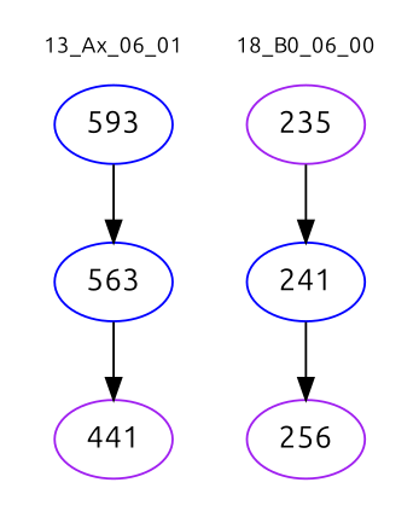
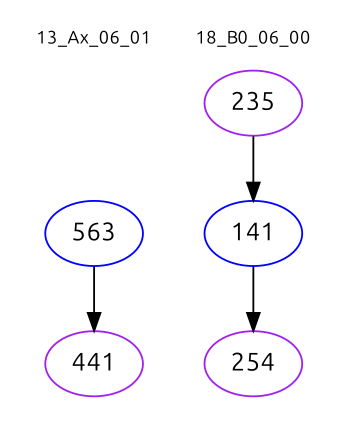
  digraph {
    fontname=Ubuntu
    node [color=blue fontname=Ubuntu]
    edge [color=black fontname=Ubuntu]
-   n1 [label=593]
    n2 [label=563]
    n3 [color=purple label=441]
    n4 [color=purple label=235]
-   n5 [label=241]
-   n6 [color=purple label=256]
+   n5 [label=141]
+   n6 [color=purple label=254]
    subgraph cluster_1 {
      color=white
      fontsize=10
      label="13_Ax_06_01"
-     n1
      n2
      n3
    }
    subgraph cluster_2 {
      color=white
      fontsize=10
      label="18_B0_06_00"
      n4
      n5
      n6
    }
-   n1 -> n2
    n2 -> n3
    n4 -> n5
    n5 -> n6
  }
